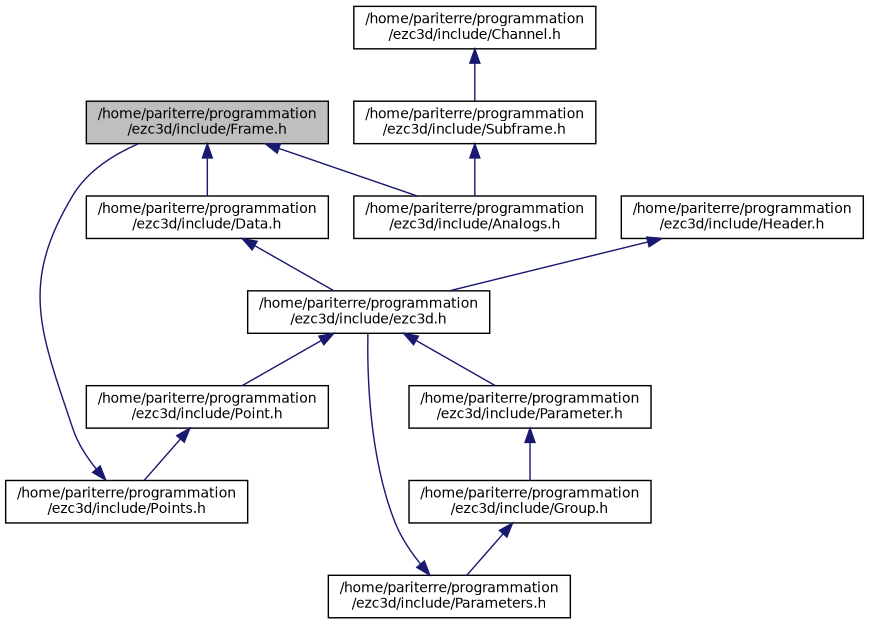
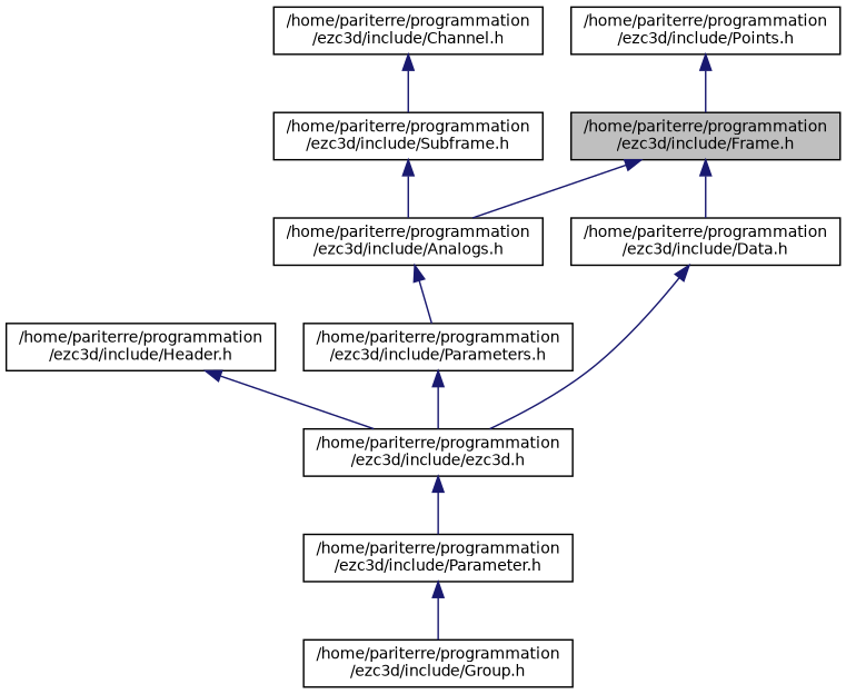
  digraph {
    node [color=black fillcolor=white fontname=Helvetica fontsize=10 shape=record style=filled]
    edge [color=midnightblue dir=back fontname=Helvetica fontsize=10 labelfontname=Helvetica labelfontsize=10 style=solid]
    n1 [fillcolor=grey75 fontcolor=black height=0.2 label="/home/pariterre/programmation\l/ezc3d/include/Frame.h" width=0.4]
    n2 [height=0.2 label="/home/pariterre/programmation\l/ezc3d/include/Data.h" width=0.4]
    n3 [height=0.2 label="/home/pariterre/programmation\l/ezc3d/include/Analogs.h" width=0.4]
    n4 [height=0.2 label="/home/pariterre/programmation\l/ezc3d/include/ezc3d.h" width=0.4]
    n5 [height=0.2 label="/home/pariterre/programmation\l/ezc3d/include/Parameter.h" width=0.4]
-   n6 [height=0.2 label="/home/pariterre/programmation\l/ezc3d/include/Point.h" width=0.4]
    n7 [height=0.2 label="/home/pariterre/programmation\l/ezc3d/include/Channel.h" width=0.4]
    n8 [height=0.2 label="/home/pariterre/programmation\l/ezc3d/include/Subframe.h" width=0.4]
    n9 [height=0.2 label="/home/pariterre/programmation\l/ezc3d/include/Header.h" width=0.4]
    n10 [height=0.2 label="/home/pariterre/programmation\l/ezc3d/include/Group.h" width=0.4]
    n11 [height=0.2 label="/home/pariterre/programmation\l/ezc3d/include/Points.h" width=0.4]
    n12 [height=0.2 label="/home/pariterre/programmation\l/ezc3d/include/Parameters.h" width=0.4]
    n1 -> n2
    n1 -> n3
    n2 -> n4
    n4 -> n5
-   n4 -> n6
    n5 -> n10
-   n6 -> n11
    n7 -> n8
    n8 -> n3
    n9 -> n4
-   n10 -> n12
+   n3 -> n12
    n11 -> n1
    n12 -> n4
  }
